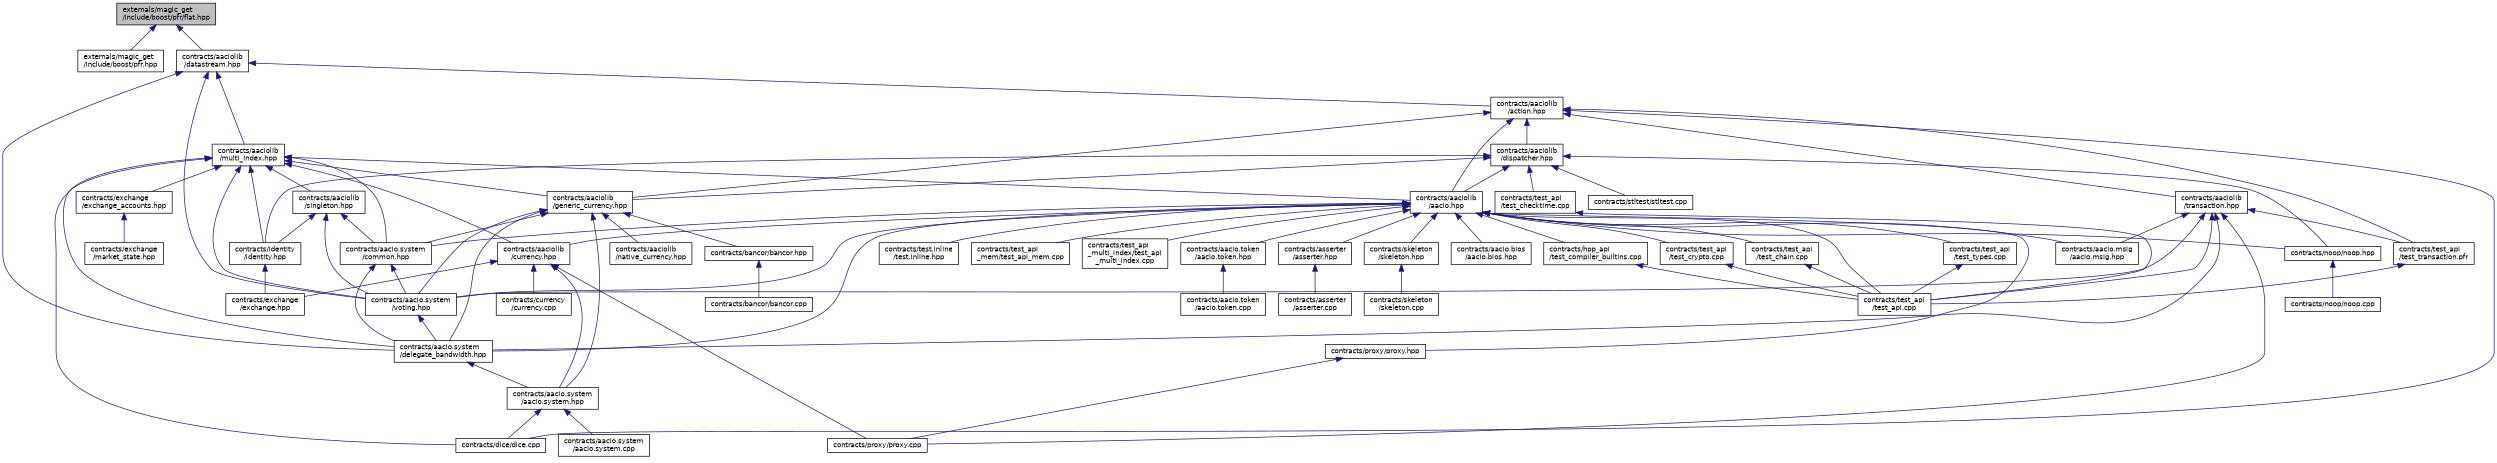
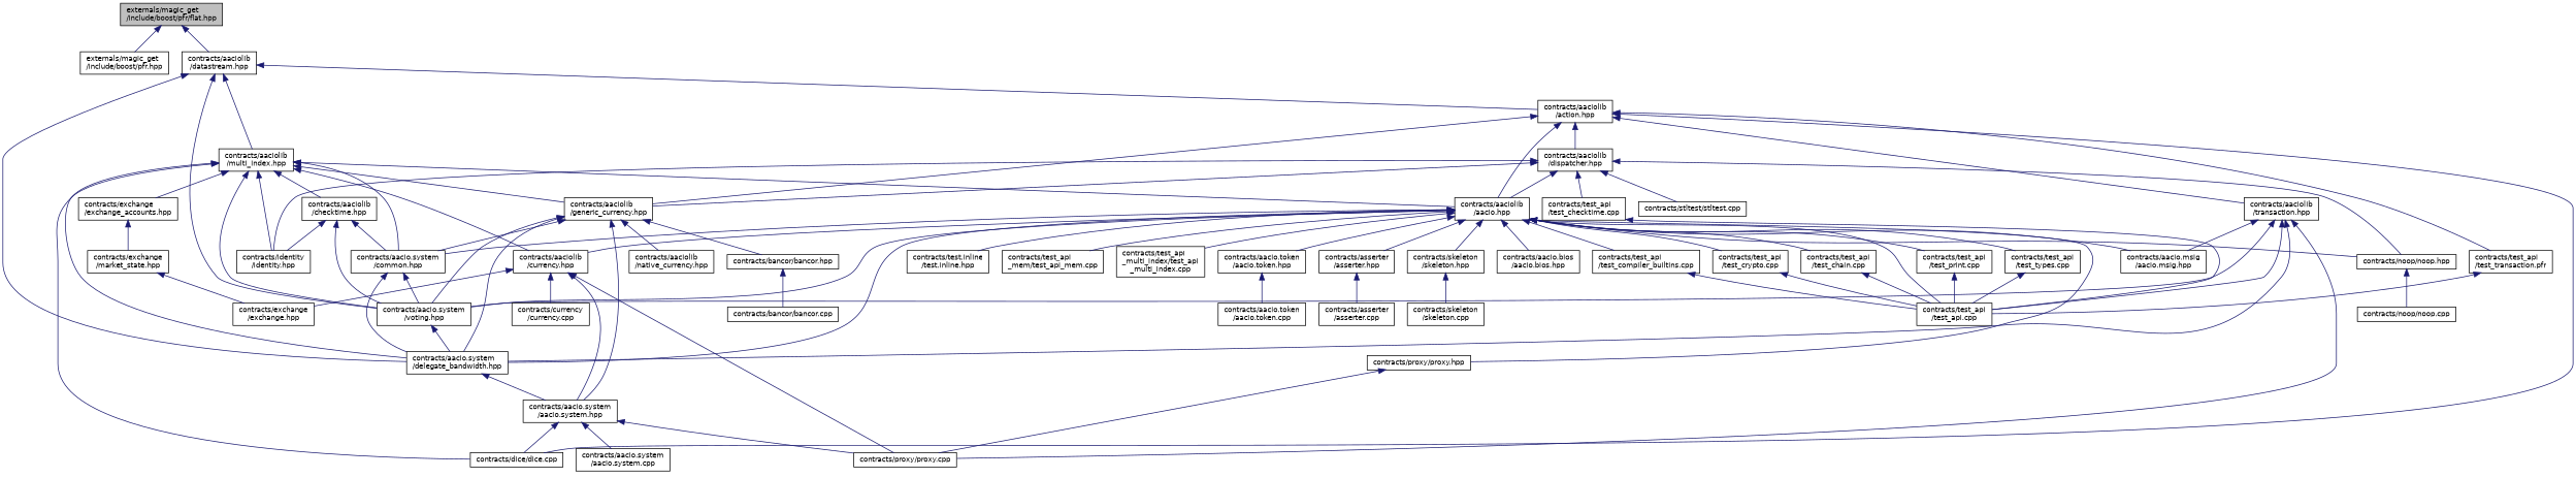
  digraph {
    node [color=black fillcolor=white fontname=Helvetica fontsize=10 shape=record style=filled]
    edge [color=midnightblue dir=back fontname=Helvetica fontsize=10 labelfontname=Helvetica labelfontsize=10 style=solid]
    n1 [fillcolor=grey75 fontcolor=black height=0.2 label="externals/magic_get\l/include/boost/pfr/flat.hpp" width=0.4]
    n2 [height=0.2 label="externals/magic_get\l/include/boost/pfr.hpp" width=0.4]
    n3 [height=0.2 label="contracts/aaciolib\l/datastream.hpp" width=0.4]
    n4 [height=0.2 label="contracts/aacio.system\l/voting.hpp" width=0.4]
    n5 [height=0.2 label="contracts/aacio.system\l/delegate_bandwidth.hpp" width=0.4]
    n6 [height=0.2 label="contracts/aaciolib\l/action.hpp" width=0.4]
    n7 [height=0.2 label="contracts/aaciolib\l/multi_index.hpp" width=0.4]
    n8 [height=0.2 label="contracts/aacio.system\l/aacio.system.hpp" width=0.4]
    n9 [height=0.2 label="contracts/dice/dice.cpp" width=0.4]
    n10 [height=0.2 label="contracts/aaciolib\l/aacio.hpp" width=0.4]
    n11 [height=0.2 label="contracts/aaciolib\l/dispatcher.hpp" width=0.4]
    n12 [height=0.2 label="contracts/aaciolib\l/generic_currency.hpp" width=0.4]
    n13 [height=0.2 label="contracts/aaciolib\l/transaction.hpp" width=0.4]
    n14 [height=0.2 label="contracts/test_api\l/test_transaction.pfr" width=0.4]
    n15 [height=0.2 label="contracts/aacio.system\l/common.hpp" width=0.4]
    n16 [height=0.2 label="contracts/aaciolib\l/currency.hpp" width=0.4]
    n17 [height=0.2 label="contracts/identity\l/identity.hpp" width=0.4]
-   n18 [height=0.2 label="contracts/aaciolib\l/singleton.hpp" width=0.4]
+   n18 [height=0.2 label="contracts/aaciolib\l/checktime.hpp" width=0.4]
    n19 [height=0.2 label="contracts/exchange\l/exchange_accounts.hpp" width=0.4]
    n20 [height=0.2 label="contracts/aacio.system\l/aacio.system.cpp" width=0.4]
    n21 [height=0.2 label="contracts/proxy/proxy.cpp" width=0.4]
    n22 [height=0.2 label="contracts/aacio.bios\l/aacio.bios.hpp" width=0.4]
    n23 [height=0.2 label="contracts/aacio.msig\l/aacio.msig.hpp" width=0.4]
    n24 [height=0.2 label="contracts/aacio.token\l/aacio.token.hpp" width=0.4]
    n25 [height=0.2 label="contracts/asserter\l/asserter.hpp" width=0.4]
    n26 [height=0.2 label="contracts/noop/noop.hpp" width=0.4]
    n27 [height=0.2 label="contracts/proxy/proxy.hpp" width=0.4]
    n28 [height=0.2 label="contracts/skeleton\l/skeleton.hpp" width=0.4]
    n29 [height=0.2 label="contracts/test.inline\l/test.inline.hpp" width=0.4]
    n30 [height=0.2 label="contracts/test_api\l/test_api.cpp" width=0.4]
+   n31 [height=0.2 label="contracts/test_api\l/test_print.cpp" width=0.4]
    n32 [height=0.2 label="contracts/test_api\l/test_types.cpp" width=0.4]
-   n33 [height=0.2 label="contracts/hpp_api\l/test_compiler_builtins.cpp" width=0.4]
+   n33 [height=0.2 label="contracts/test_api\l/test_compiler_builtins.cpp" width=0.4]
    n34 [height=0.2 label="contracts/test_api\l/test_crypto.cpp" width=0.4]
    n35 [height=0.2 label="contracts/test_api\l/test_chain.cpp" width=0.4]
    n36 [height=0.2 label="contracts/test_api\l_mem/test_api_mem.cpp" width=0.4]
    n37 [height=0.2 label="contracts/test_api\l_multi_index/test_api\l_multi_index.cpp" width=0.4]
    n38 [height=0.2 label="contracts/test_api\l/test_checktime.cpp" width=0.4]
    n39 [height=0.2 label="contracts/stltest/stltest.cpp" width=0.4]
    n40 [height=0.2 label="contracts/aaciolib\l/native_currency.hpp" width=0.4]
    n41 [height=0.2 label="contracts/bancor/bancor.hpp" width=0.4]
    n42 [height=0.2 label="contracts/aacio.token\l/aacio.token.cpp" width=0.4]
    n43 [height=0.2 label="contracts/currency\l/currency.cpp" width=0.4]
    n44 [height=0.2 label="contracts/exchange\l/exchange.hpp" width=0.4]
    n45 [height=0.2 label="contracts/asserter\l/asserter.cpp" width=0.4]
    n46 [height=0.2 label="contracts/noop/noop.cpp" width=0.4]
    n47 [height=0.2 label="contracts/skeleton\l/skeleton.cpp" width=0.4]
    n48 [height=0.2 label="contracts/bancor/bancor.cpp" width=0.4]
    n49 [height=0.2 label="contracts/exchange\l/market_state.hpp" width=0.4]
    n1 -> n2
    n1 -> n3
    n3 -> n4
    n3 -> n5
    n3 -> n6
    n3 -> n7
    n4 -> n5
    n5 -> n8
    n6 -> n9
    n6 -> n10
    n6 -> n11
    n6 -> n12
    n6 -> n13
    n6 -> n14
    n7 -> n4
    n7 -> n5
    n7 -> n9
    n7 -> n10
    n7 -> n12
    n7 -> n15
    n7 -> n16
    n7 -> n17
    n7 -> n18
    n7 -> n19
    n8 -> n9
    n8 -> n20
+   n8 -> n21
    n10 -> n4
    n10 -> n5
    n10 -> n15
    n10 -> n16
    n10 -> n22
    n10 -> n23
    n10 -> n24
    n10 -> n25
    n10 -> n26
    n10 -> n27
    n10 -> n28
    n10 -> n29
    n10 -> n30
+   n10 -> n31
    n10 -> n32
    n10 -> n33
    n10 -> n34
    n10 -> n35
    n10 -> n36
    n10 -> n37
    n11 -> n10
    n11 -> n12
    n11 -> n17
    n11 -> n26
    n11 -> n38
    n11 -> n39
    n12 -> n4
    n12 -> n5
    n12 -> n8
    n12 -> n15
    n12 -> n40
    n12 -> n41
    n13 -> n4
    n13 -> n5
-   n13 -> n14
    n13 -> n21
    n13 -> n23
    n13 -> n30
    n14 -> n30
    n15 -> n4
    n15 -> n5
    n16 -> n8
    n16 -> n21
    n16 -> n43
    n16 -> n44
    n18 -> n4
    n18 -> n15
    n18 -> n17
    n19 -> n49
    n24 -> n42
    n25 -> n45
    n26 -> n46
    n27 -> n21
    n28 -> n47
+   n31 -> n30
    n32 -> n30
    n33 -> n30
    n34 -> n30
    n35 -> n30
    n38 -> n30
    n41 -> n48
-   n17 -> n44
+   n49 -> n44
  }
